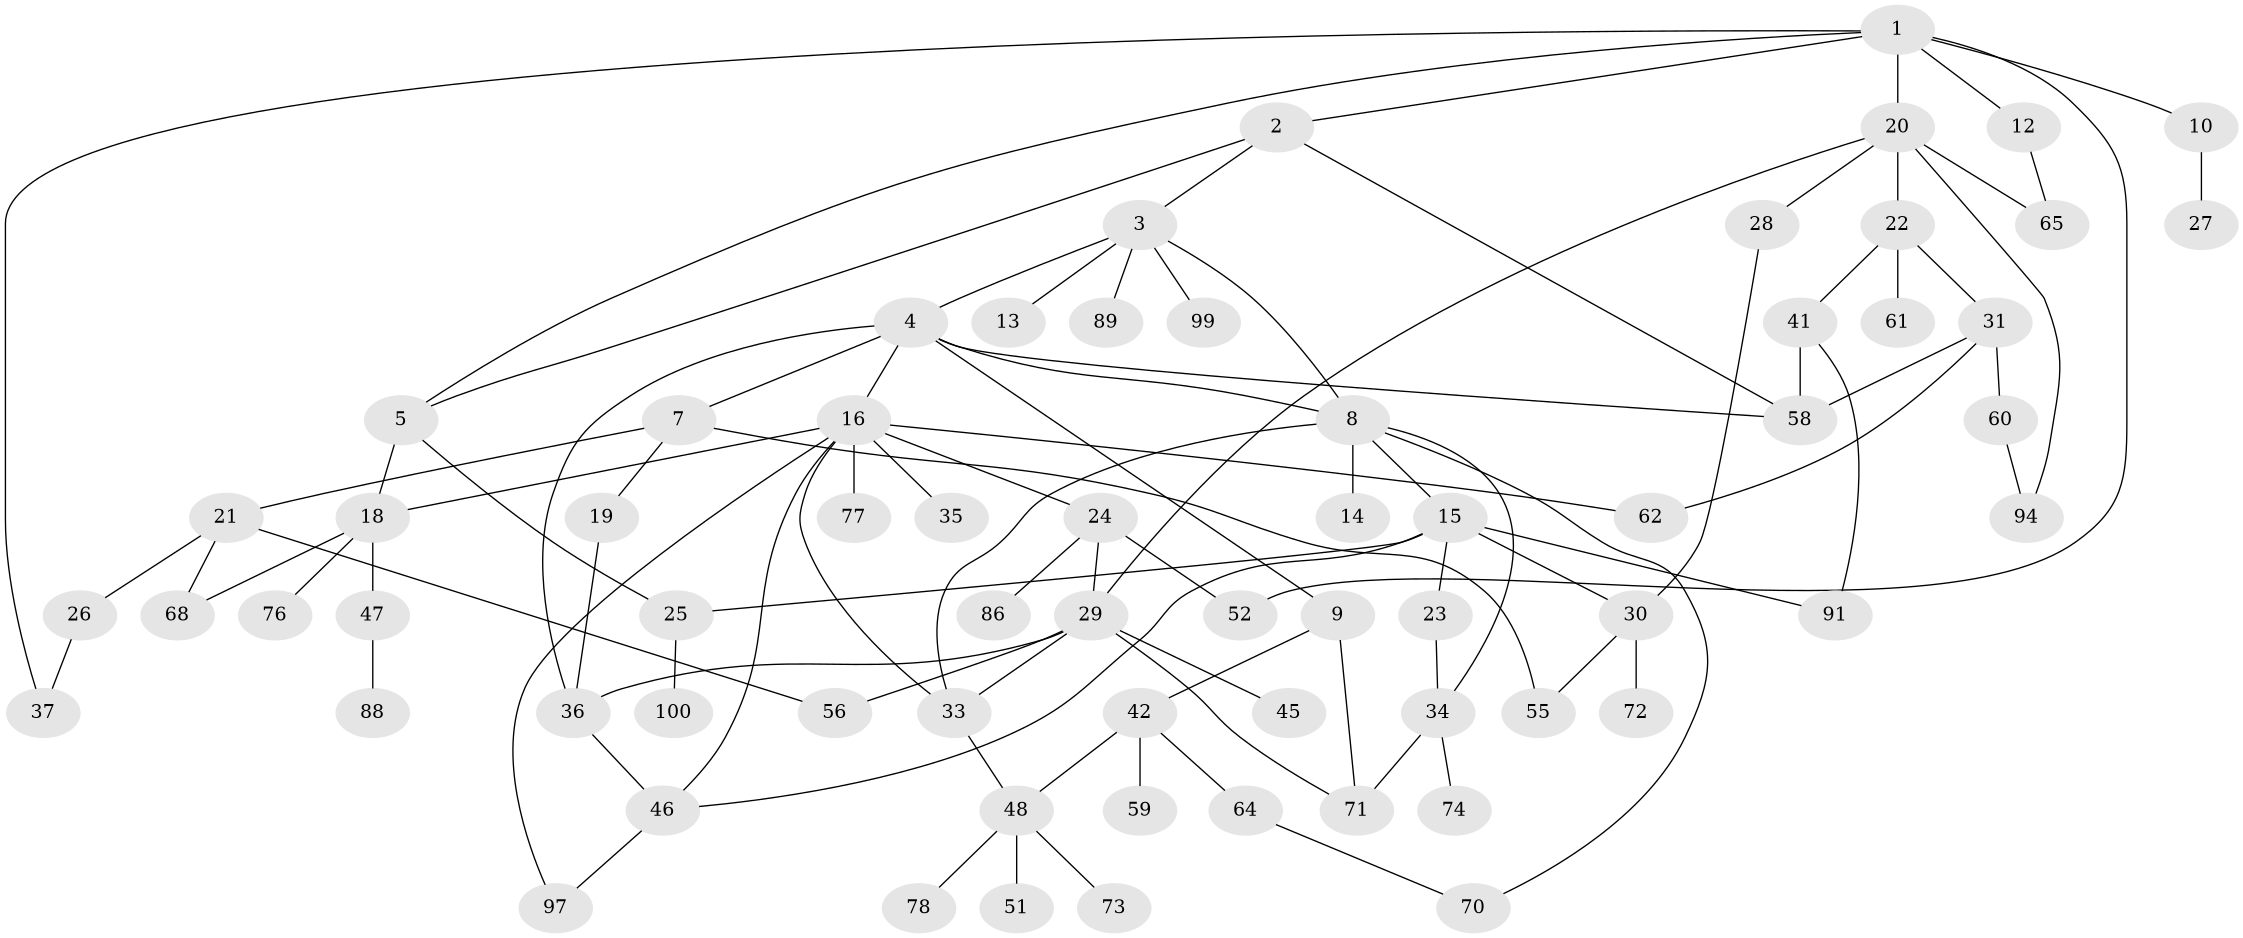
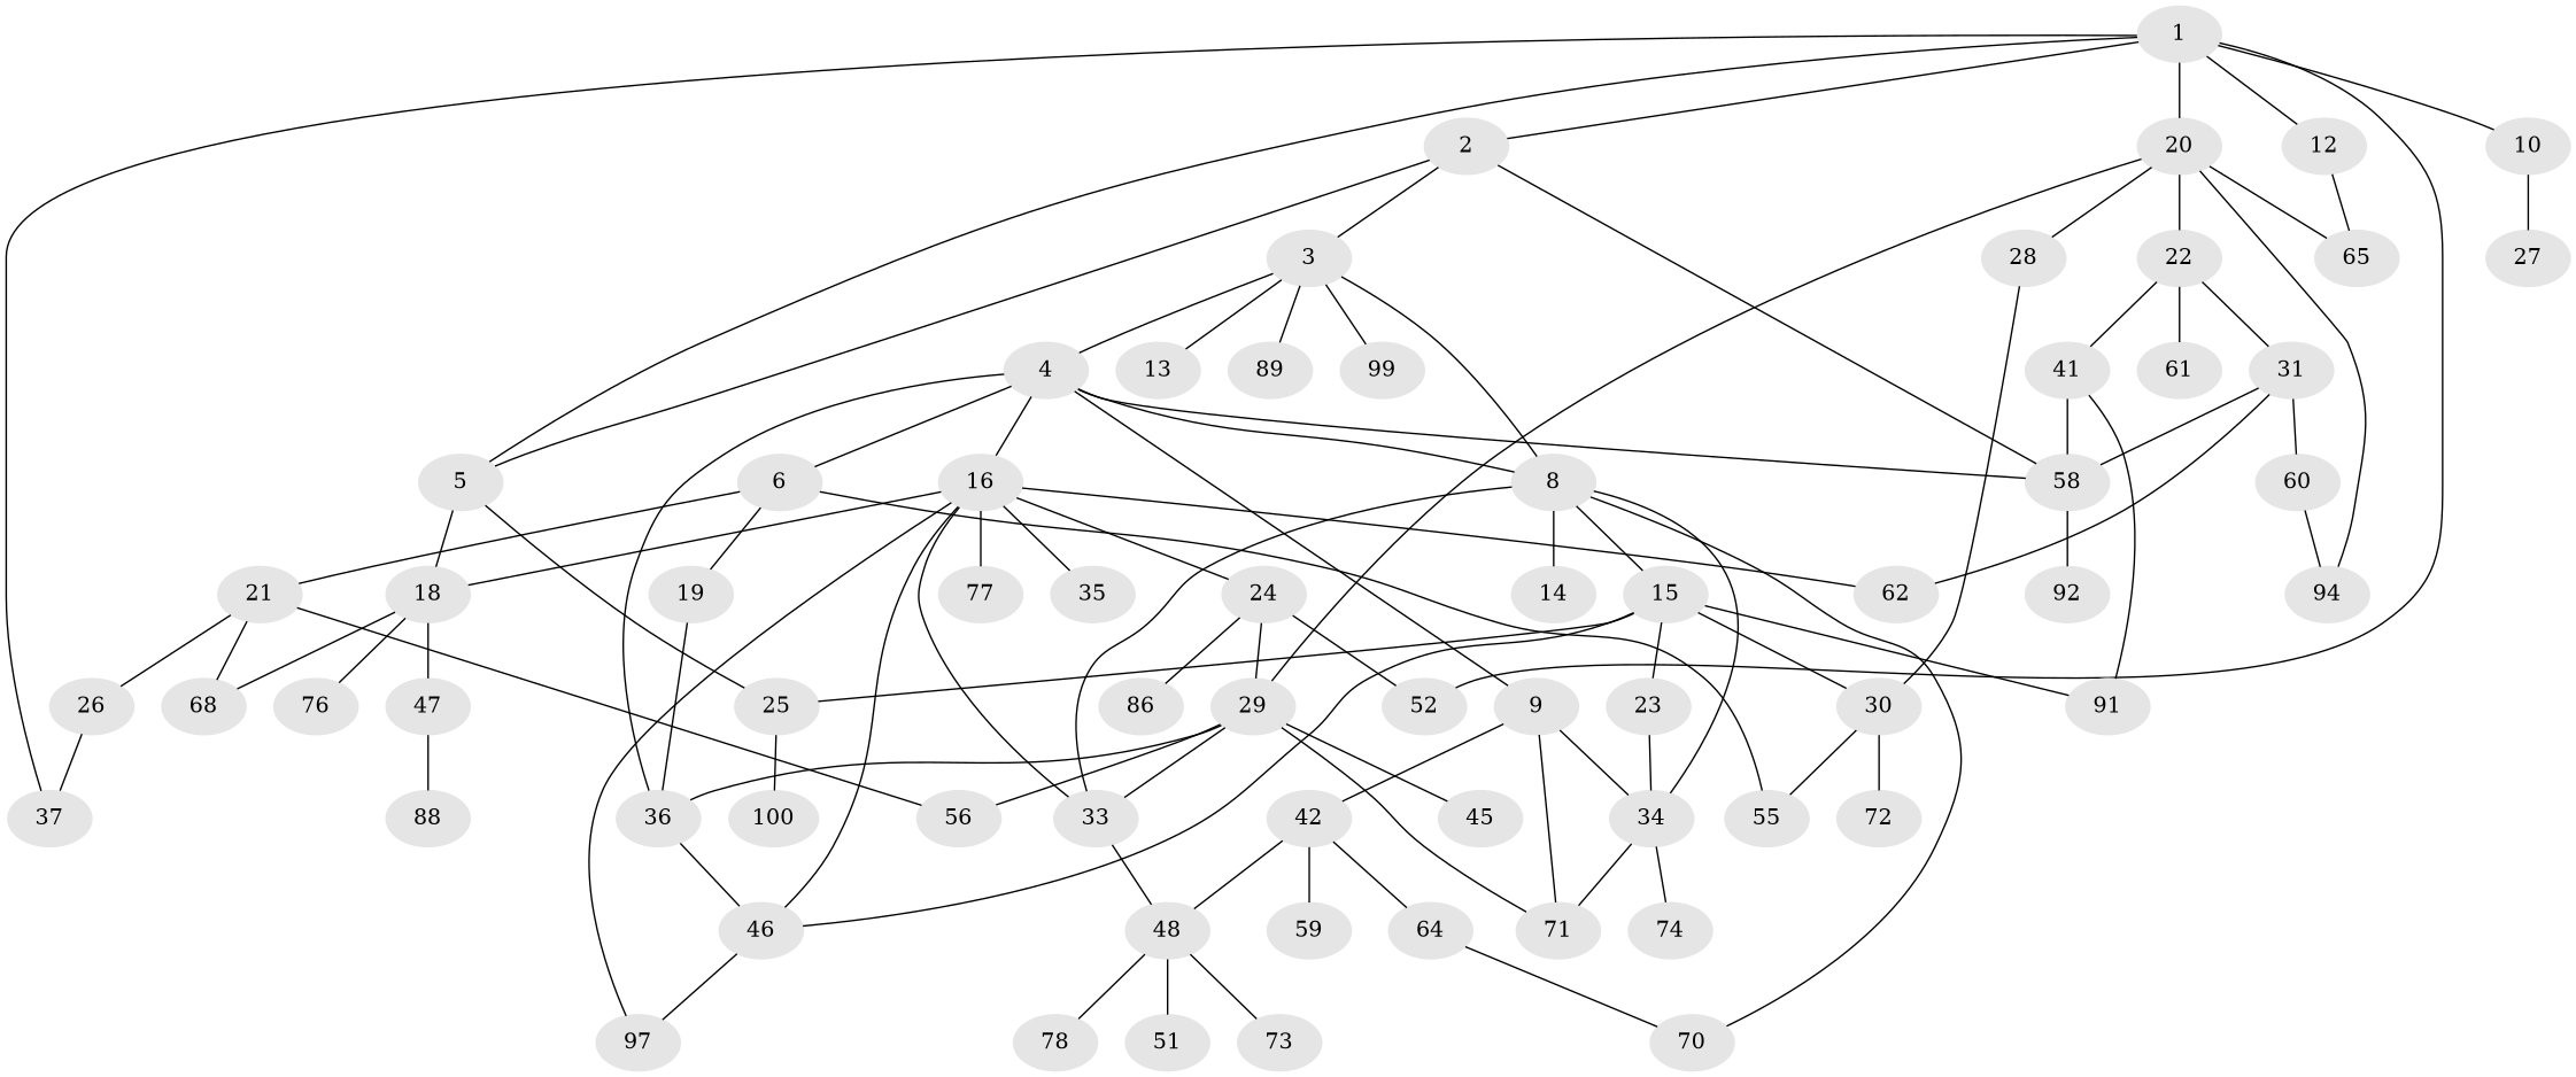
  graph {
    node [color=gray90 style=filled]
    1 [super="+43"]
    2 [super="+32"]
    5 [super="+44"]
    10
    12 [super="+80"]
    20 [super="+39"]
    37
    52
    3 [super="+56"]
    58 [super="+67"]
    18 [super="+40"]
    25 [super="+79"]
    27
    65
    22
    28
    29
    94
    4 [super="+6"]
    8 [super="+11"]
    13
    89
    99
-   7 [super="+82"]
+   92
+   7 [super="+82" label=6]
    9 [super="+57"]
    16 [super="+17"]
    36 [super="+90"]
    14
    15
    33 [super="+85"]
    34 [super="+98"]
    70
    19
    21
    55
    42
    71
    46 [super="+87"]
    24 [super="+75"]
    35 [super="+38"]
    62 [super="+63"]
    77
    97
    47
    68
    76
    100
    26
    n50 [label=56]
    23 [super="+50"]
    30 [super="+49"]
    91
    48 [super="+54"]
    74 [super="+93"]
    59
    64
    72
    86
    88
    31 [super="+84"]
    41 [super="+69"]
    61
    45
    60
    51
    73 [super="+96"]
    78 [super="+83"]
    1 -- 2
    1 -- 5
    1 -- 10
    1 -- 12
    1 -- 20
    1 -- 37
    1 -- 52
    2 -- 5
    2 -- 3
    2 -- 58
    5 -- 18
    5 -- 25
    10 -- 27
    12 -- 65
    20 -- 65
    20 -- 22
    20 -- 28
    20 -- 29
    20 -- 94
    3 -- 4
    3 -- 8
    3 -- 13
    3 -- 89
    3 -- 99
+   58 -- 92
    18 -- 47
    18 -- 68
    18 -- 76
    25 -- 100
    22 -- 31
    22 -- 41
    22 -- 61
    28 -- 30
    29 -- 36
    29 -- 33
    29 -- 71
    29 -- n50
    29 -- 45
    4 -- 58
    4 -- 8
    4 -- 7
    4 -- 9
    4 -- 16
    4 -- 36
    8 -- 14
    8 -- 15
    8 -- 33
    8 -- 34
    8 -- 70
    7 -- 19
    7 -- 21
    7 -- 55
+   9 -- 34
    9 -- 42
    9 -- 71
    16 -- 18
    16 -- 33
    16 -- 46
    16 -- 24
    16 -- 35
    16 -- 62
    16 -- 77
    16 -- 97
    36 -- 46
    15 -- 25
    15 -- 46
    15 -- 23
    15 -- 30
    15 -- 91
    33 -- 48
    34 -- 71
    34 -- 74
    19 -- 36
    21 -- 68
    21 -- 26
    21 -- n50
    42 -- 48
    42 -- 59
    42 -- 64
    46 -- 97
    24 -- 52
    24 -- 29
    24 -- 86
    47 -- 88
    26 -- 37
    23 -- 34
    30 -- 55
    30 -- 72
    48 -- 51
    48 -- 73
    48 -- 78
    64 -- 70
    31 -- 58
    31 -- 62
    31 -- 60
    41 -- 58
    41 -- 91
    60 -- 94
  }
